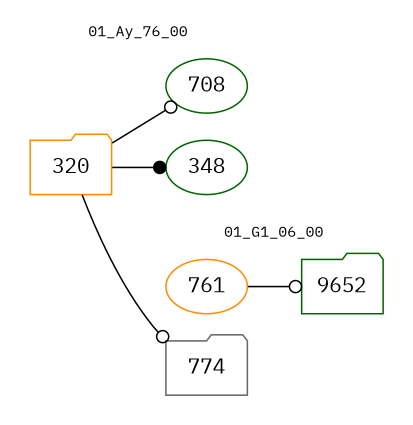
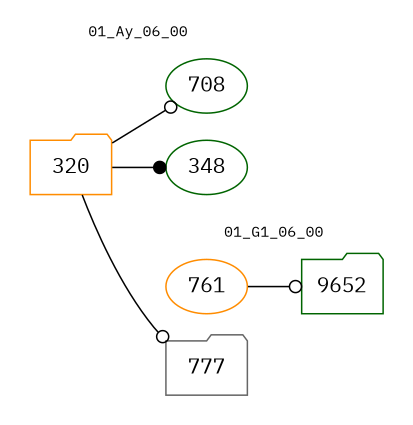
  digraph {
    fontname="IBM Plex Mono"
    rankdir=LR
    node [color=darkgreen fontname="IBM Plex Mono" shape=folder]
    edge [arrowhead=odot color=black fontname="IBM Plex Mono"]
    n1 [color=darkorange label=320]
    n2 [label=348 shape=ellipse]
    n3 [label=708 shape=ellipse]
    n4 [color=darkorange label=761 shape=ellipse]
-   n5 [color=gray40 label=774]
+   n5 [color=gray40 label=777]
    n6 [label=9652]
    subgraph cluster_1 {
      color=white
      fontsize=10
-     label="01_Ay_76_00"
+     label="01_Ay_06_00"
      n1
      n2
      n3
    }
    subgraph cluster_2 {
      color=white
      fontsize=10
      label="01_G1_06_00"
      n4
      n5
      n6
    }
    n1 -> n2 [arrowhead=dot]
    n1 -> n3
    n1 -> n5
    n4 -> n6
  }
